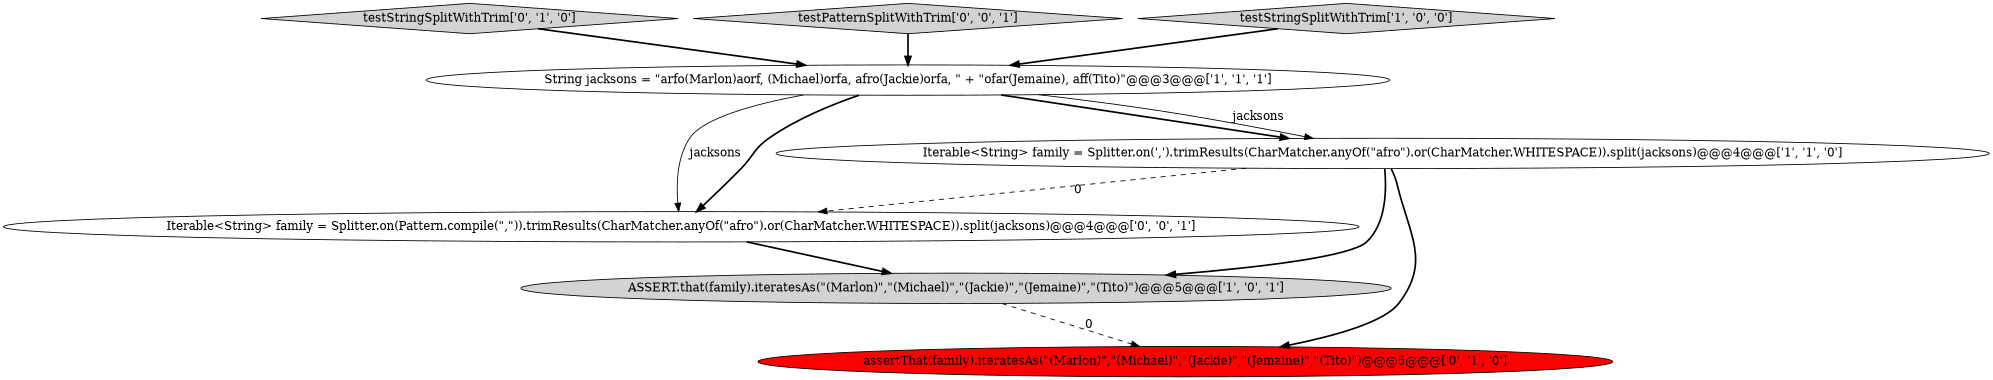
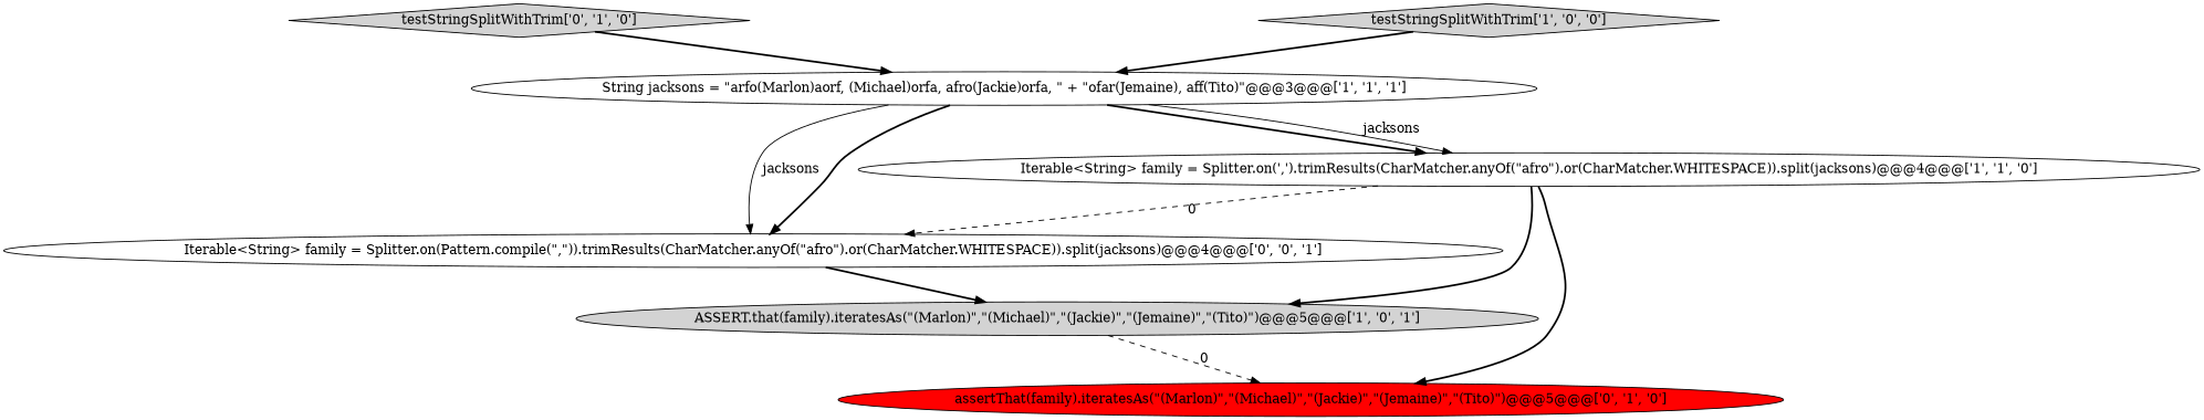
  digraph {
    node [fillcolor=lightgray shape=ellipse style=filled]
    edge [style=bold]
    n1 [label="testStringSplitWithTrim['0', '1', '0']" shape=diamond]
    n2 [fillcolor=white label="String jacksons = \"arfo(Marlon)aorf, (Michael)orfa, afro(Jackie)orfa, \" + \"ofar(Jemaine), aff(Tito)\"@@@3@@@['1', '1', '1']"]
    n3 [fillcolor=white label="Iterable<String> family = Splitter.on(Pattern.compile(\",\")).trimResults(CharMatcher.anyOf(\"afro\").or(CharMatcher.WHITESPACE)).split(jacksons)@@@4@@@['0', '0', '1']"]
    n4 [label="ASSERT.that(family).iteratesAs(\"(Marlon)\",\"(Michael)\",\"(Jackie)\",\"(Jemaine)\",\"(Tito)\")@@@5@@@['1', '0', '1']"]
    n5 [fillcolor=white label="Iterable<String> family = Splitter.on(',').trimResults(CharMatcher.anyOf(\"afro\").or(CharMatcher.WHITESPACE)).split(jacksons)@@@4@@@['1', '1', '0']"]
    n6 [fillcolor=red label="assertThat(family).iteratesAs(\"(Marlon)\",\"(Michael)\",\"(Jackie)\",\"(Jemaine)\",\"(Tito)\")@@@5@@@['0', '1', '0']"]
-   n7 [label="testPatternSplitWithTrim['0', '0', '1']" shape=diamond]
    n8 [label="testStringSplitWithTrim['1', '0', '0']" shape=diamond]
    n1 -> n2
    n2 -> n3 [label=jacksons style=solid]
    n2 -> n3
    n2 -> n5
    n2 -> n5 [label=jacksons style=solid]
    n3 -> n4
    n4 -> n6 [label=0 style=dashed]
    n5 -> n3 [label=0 style=dashed]
    n5 -> n4
    n5 -> n6
-   n7 -> n2
    n8 -> n2
  }
